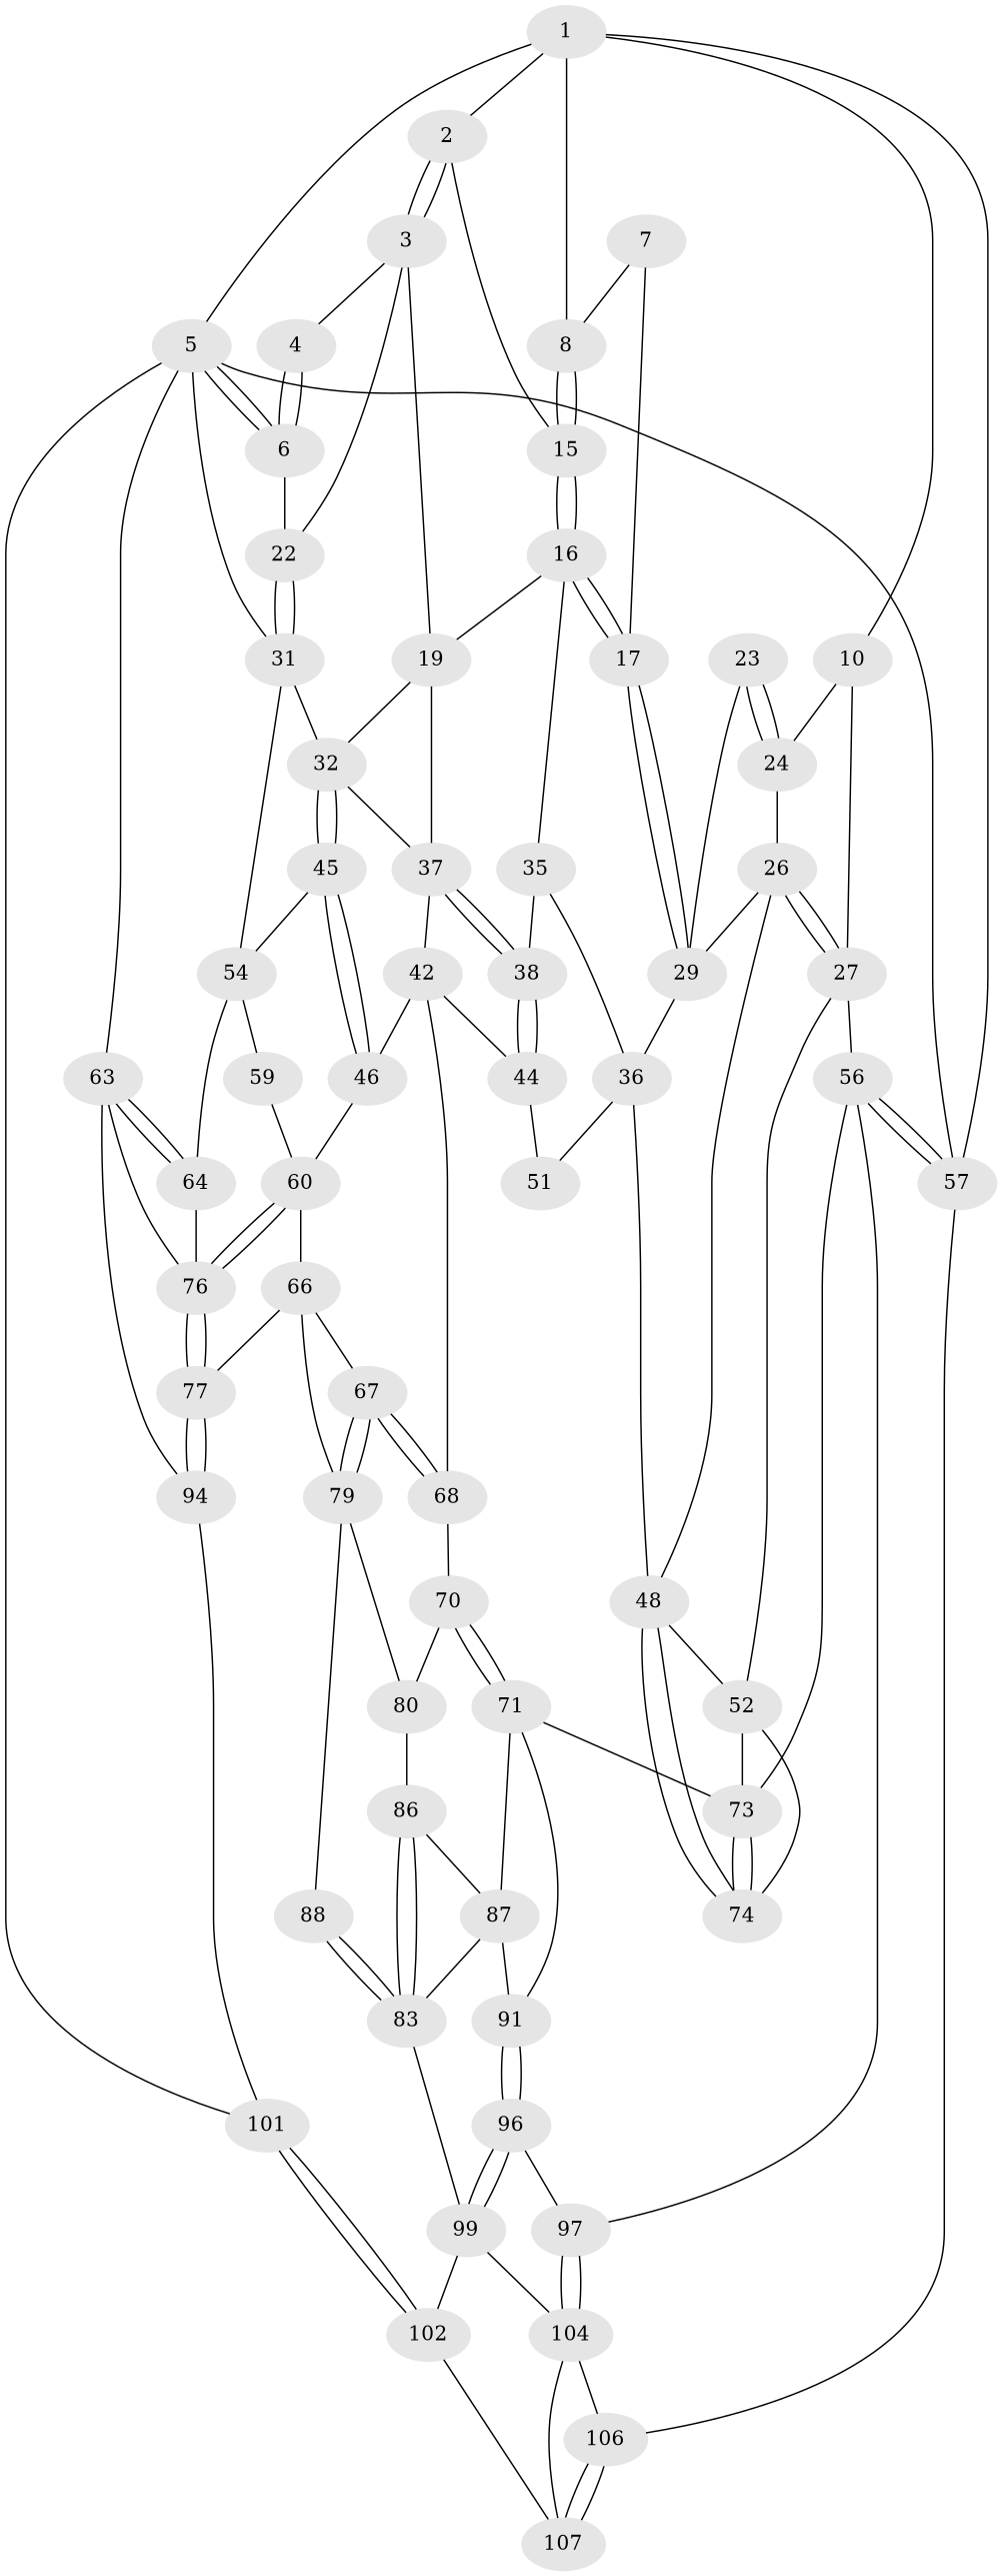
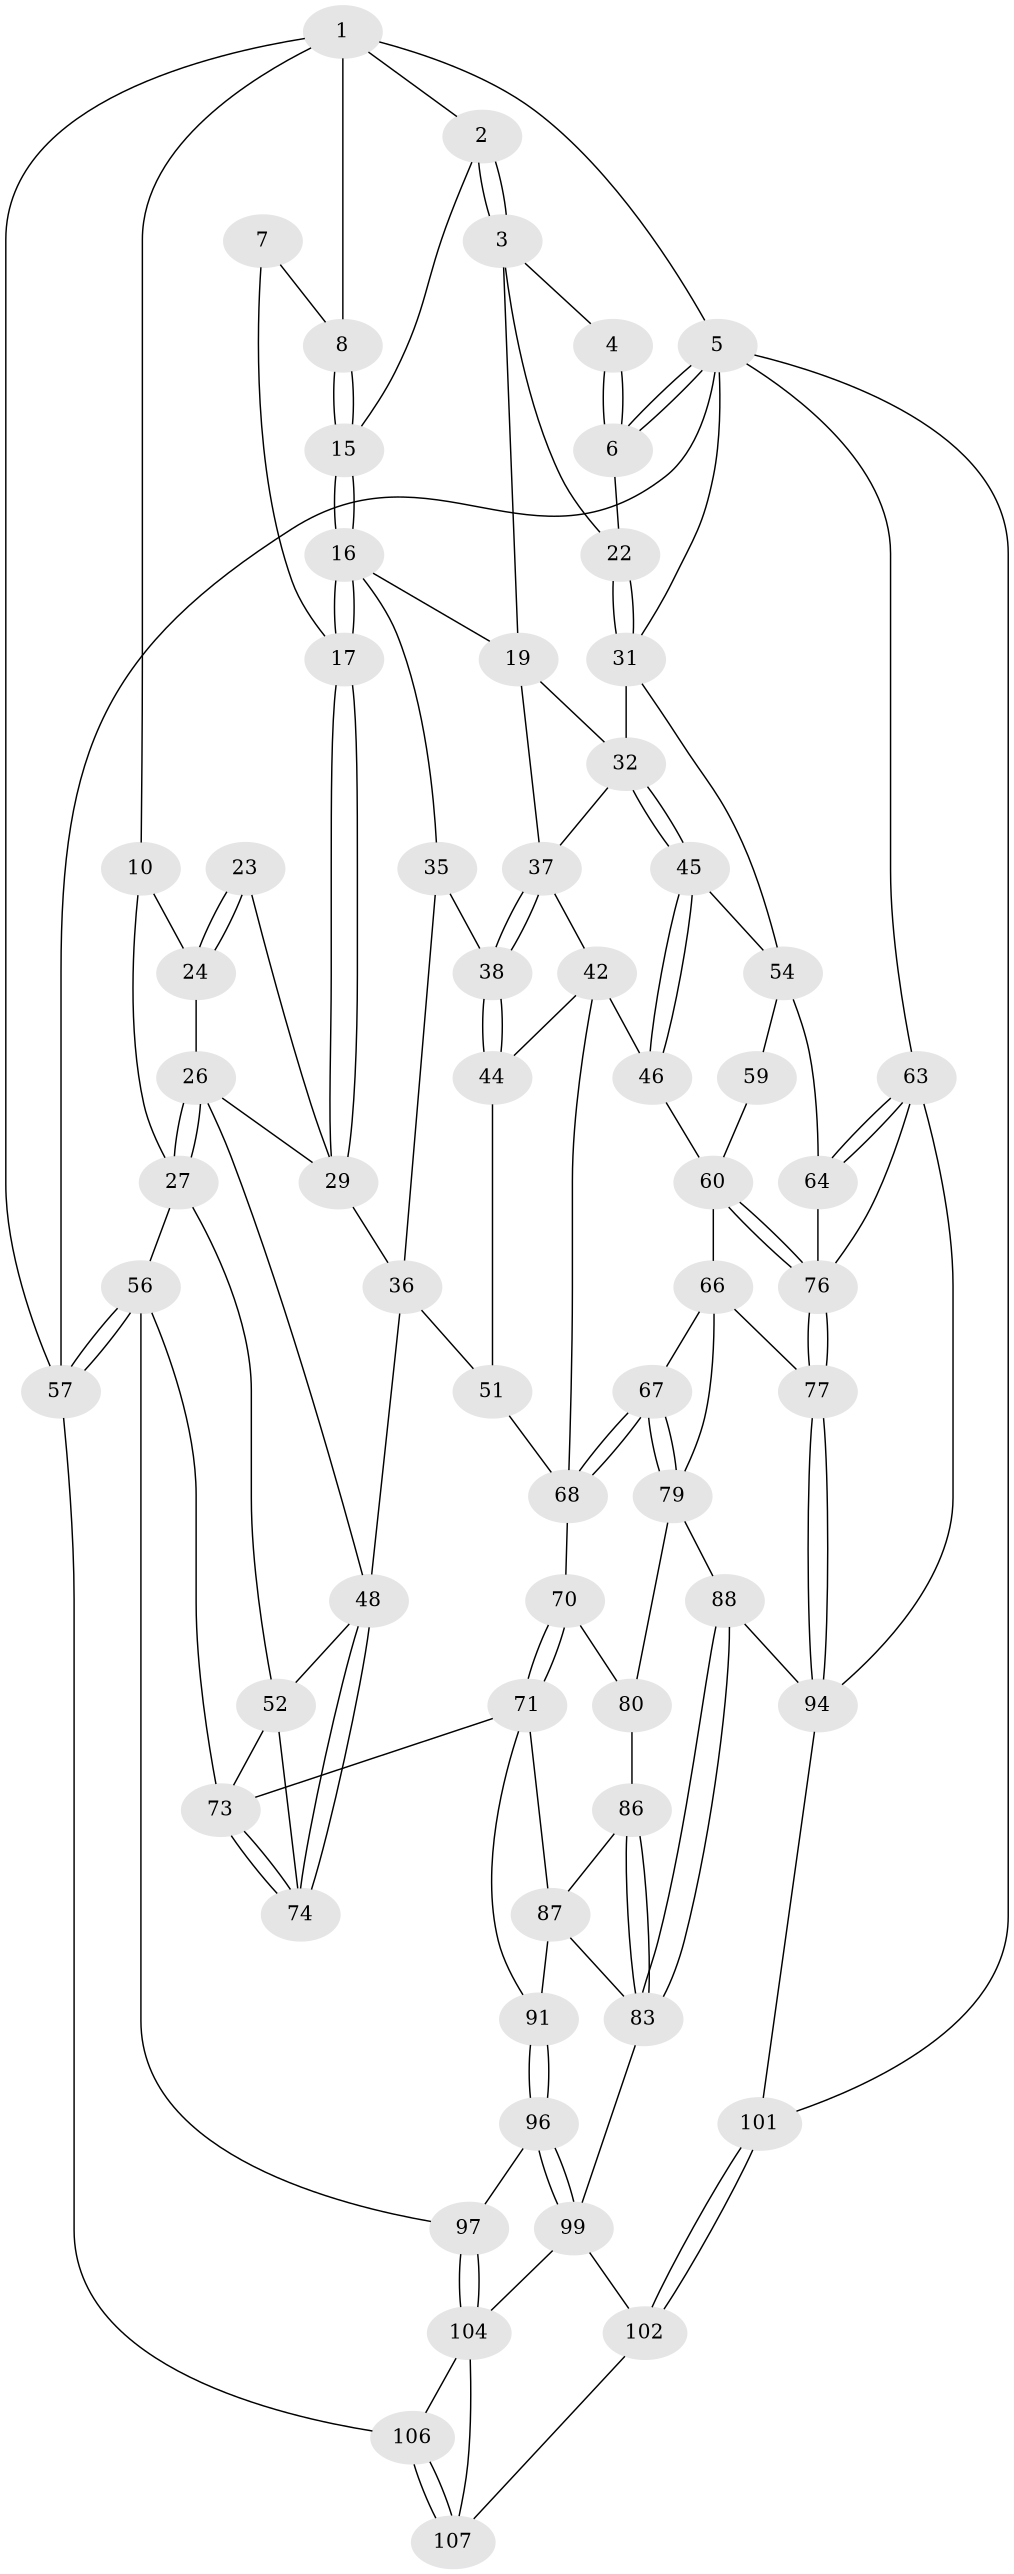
  graph {
    node [color=gray90 style=filled]
    1 [super="+9"]
    2
    5 [super="+62"]
    8
    10 [super="+11"]
    57 [super="+58"]
    3 [super="+18"]
    15
    6
    31 [super="+34"]
    63 [super="+93"]
    101
    24 [super="+25"]
    27 [super="+53"]
    106
    4
    19 [super="+20"]
    22
    16 [super="+21"]
    32 [super="+33"]
    37 [super="+40"]
    54 [super="+55"]
    64 [super="+65"]
    76 [super="+82"]
    94 [super="+100"]
    102
    7 [super="+13"]
    17
    29 [super="+30"]
    26 [super="+41"]
    52 [super="+75"]
    56 [super="+95"]
    23 [super="+28"]
    35
    36 [super="+47"]
    38 [super="+39"]
    45
    42 [super="+43"]
    48 [super="+49"]
    74
    73 [super="+84"]
    97 [super="+98"]
    51
    59
    46
    44 [super="+50"]
    68 [super="+69"]
    60 [super="+61"]
    70 [super="+81"]
    66 [super="+78"]
    104 [super="+105"]
    107
    67
    77
    79 [super="+83"]
    80 [super="+85"]
    88
    71 [super="+72"]
    87 [super="+90"]
    91
    86
    n62 [label=83 super="+92"]
    96
    99 [super="+103"]
    1 -- 2
    1 -- 5
    1 -- 8
    1 -- 10
    1 -- 57
    2 -- 3
    2 -- 3
    2 -- 15
    5 -- 57
    5 -- 6
    5 -- 6
    5 -- 31
    5 -- 63
    5 -- 101
    8 -- 15
    8 -- 15
    10 -- 24
    10 -- 27
    57 -- 106
    3 -- 4
    3 -- 19
    3 -- 22
    15 -- 16
    15 -- 16
    6 -- 22
    31 -- 32
    31 -- 54
    63 -- 64
    63 -- 64
    63 -- 76
    63 -- 94
    101 -- 102
    101 -- 102
    24 -- 26
    27 -- 52
    27 -- 56
    106 -- 107
    106 -- 107
    4 -- 6
    4 -- 6
    19 -- 32
    19 -- 37
    22 -- 31
    22 -- 31
    16 -- 19
    16 -- 17
    16 -- 17
    16 -- 35
    32 -- 37
    32 -- 45
    32 -- 45
    37 -- 38
    37 -- 38
    37 -- 42
    54 -- 64
    54 -- 59
    64 -- 76
    76 -- 77
    76 -- 77
    94 -- 101
    102 -- 107
    7 -- 8
    7 -- 17
    17 -- 29
    17 -- 29
    29 -- 36
    26 -- 27
    26 -- 27
    26 -- 29
    26 -- 48
    52 -- 74
    52 -- 73
    56 -- 57
    56 -- 57
    56 -- 73
    56 -- 97
    23 -- 24 [weight=2]
    23 -- 24
    23 -- 29
    35 -- 36
    35 -- 38
    36 -- 48
    36 -- 51
    38 -- 44 [weight=2]
    38 -- 44
    45 -- 54
    45 -- 46
    45 -- 46
    42 -- 46
    42 -- 44
    42 -- 68
    48 -- 52
    48 -- 74
    48 -- 74
    73 -- 74
    73 -- 74
    97 -- 104
    97 -- 104
+   51 -- 68
    59 -- 60
    46 -- 60
    44 -- 51
    68 -- 70
    60 -- 76
    60 -- 76
    60 -- 66
    70 -- 80 [weight=2]
    70 -- 71
    70 -- 71
    66 -- 67
    66 -- 77
    66 -- 79
    104 -- 106
    104 -- 107
    67 -- 68
    67 -- 68
    67 -- 79
    67 -- 79
    77 -- 94
    77 -- 94
    79 -- 80
    79 -- 88
    80 -- 86
+   88 -- 94
    88 -- n62
    88 -- n62
    71 -- 73
    71 -- 87
    71 -- 91
    87 -- 91
    87 -- n62
    91 -- 96
    91 -- 96
    86 -- 87
    86 -- n62
    86 -- n62
    n62 -- 99
    96 -- 97
    96 -- 99
    96 -- 99
    99 -- 102
    99 -- 104
  }
